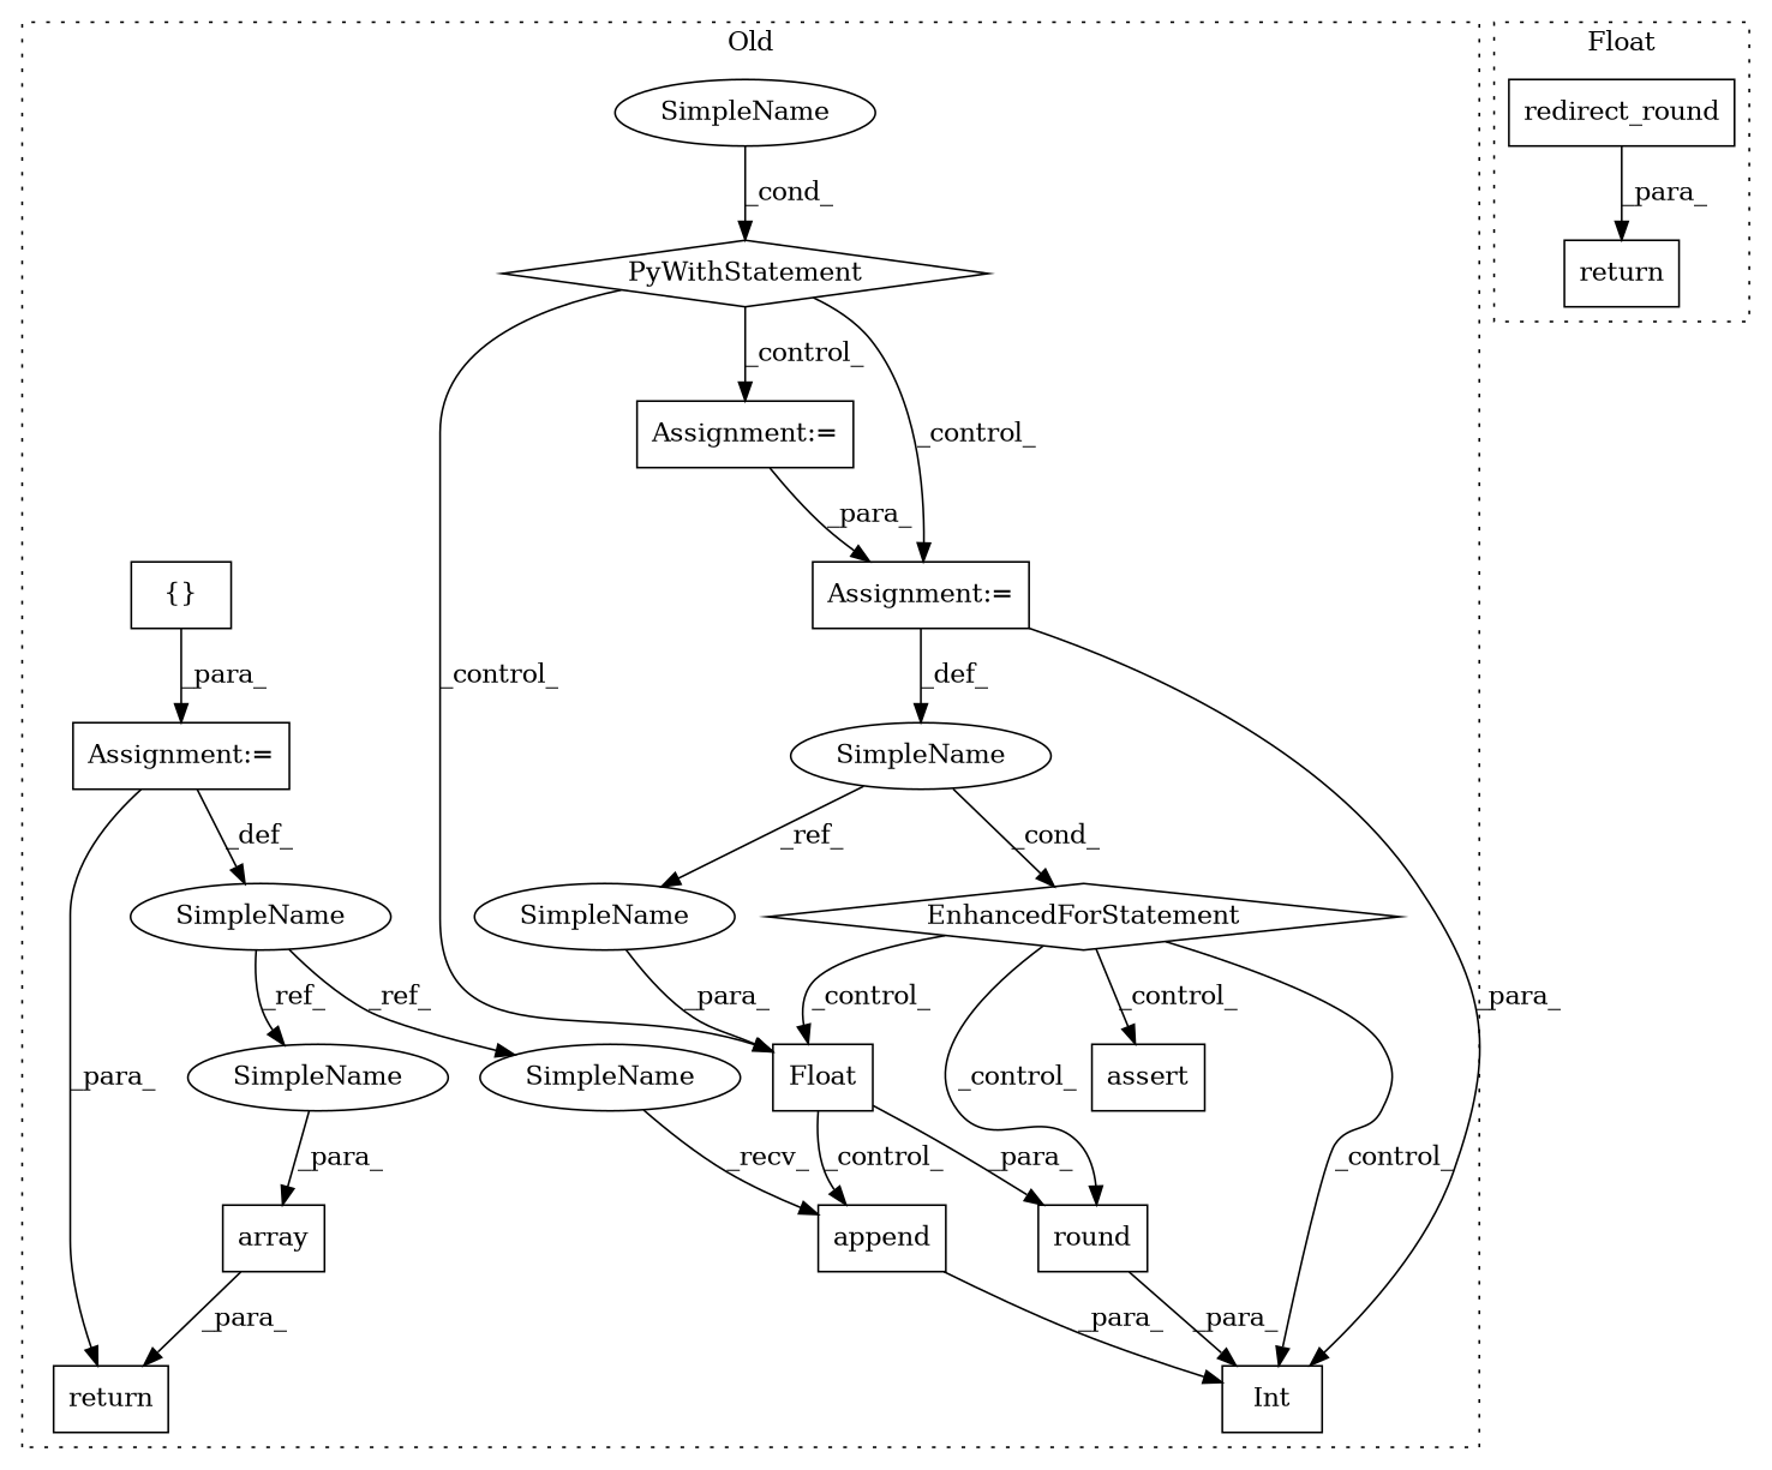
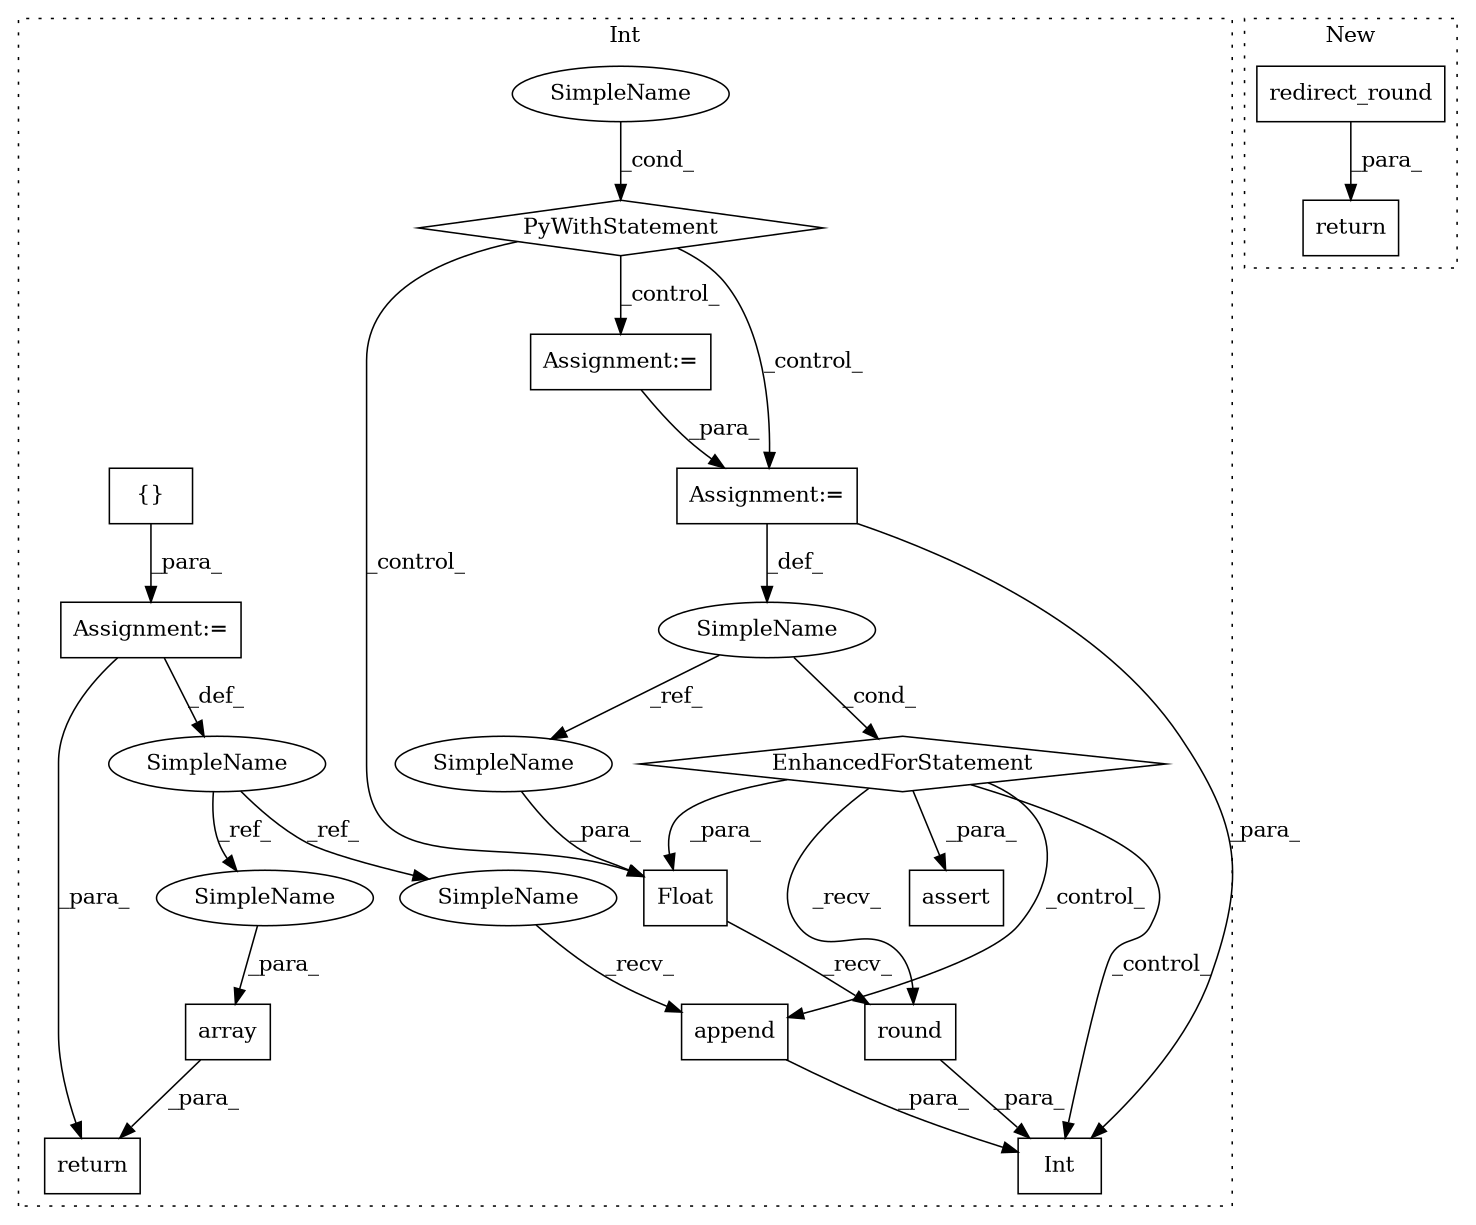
  digraph {
    node [a=42 l=7 s="2090,2167" shape=box]
    n1 [a=104 l="10,2" label=PyWithStatement s="2037,2061" shape=diamond]
    n2 [a=70 l="57,2" label=EnhancedForStatement shape=diamond]
    n3 [label=SimpleName shape=ellipse l="" s=""]
    n4 [a=7 l=6 label="Assignment:=" s=2076]
    n5 [l=4 label=SimpleName s=2154 shape=ellipse]
    n6 [a=32 l="6,1" label=round s="2255,2272"]
    n7 [a=32 l="6,1" label=Float s="2261,2271"]
    n8 [a=6 label=assert s=2179]
    n9 [a=7 l="57,2" label="Assignment:="]
    n10 [a=32 l="4,1" label=Int s="2251,2273"]
    n11 [a=32 l="7,1" label=append s="2244,2274"]
    n12 [a=4 l=2 label="{}" s=2029]
    n13 [a=32 l="6,1" label=array s="2308,2321"]
    n14 [label=SimpleName s=2012 shape=ellipse]
    n15 [a=7 l=1 label="Assignment:=" s=2019]
    n16 [a=41 label=return s=2295]
    n17 [l=4 label=SimpleName s=2267 shape=ellipse]
    n18 [label=SimpleName s=2314 shape=ellipse]
    n19 [label=SimpleName s=2236 shape=ellipse]
    n20 [a=32 l="14,1" label=redirect_round s="2939,2961"]
    n21 [a=41 label=return s=2932]
    subgraph cluster_1 {
-     label=Old
+     label=Int
      style=dotted
      n1
      n2
      n3
      n4
      n5
      n6
      n7
      n8
      n9
      n10
      n11
      n12
      n13
      n14
      n15
      n16
      n17
      n18
      n19
    }
    subgraph cluster_2 {
-     label=Float
+     label=New
      style=dotted
      n20
      n21
    }
    n1 -> n4 [label=_control_]
    n1 -> n7 [label=_control_]
    n1 -> n9 [label=_control_]
-   n2 -> n6 [label=_control_]
-   n2 -> n7 [label=_control_]
-   n2 -> n8 [label=_control_]
+   n2 -> n6 [label=_recv_]
+   n2 -> n7 [label=_para_]
+   n2 -> n8 [label=_para_]
    n2 -> n10 [label=_control_]
-   n7 -> n11 [label=_control_]
+   n2 -> n11 [label=_control_]
    n3 -> n1 [label=_cond_]
    n4 -> n9 [label=_para_]
    n5 -> n2 [label=_cond_]
    n5 -> n17 [label=_ref_]
    n6 -> n10 [label=_para_]
-   n7 -> n6 [label=_para_]
+   n7 -> n6 [label=_recv_]
    n9 -> n5 [label=_def_]
    n9 -> n10 [label=_para_]
    n11 -> n10 [label=_para_]
    n12 -> n15 [label=_para_]
    n13 -> n16 [label=_para_]
    n14 -> n18 [label=_ref_]
    n14 -> n19 [label=_ref_]
    n15 -> n14 [label=_def_]
    n15 -> n16 [label=_para_]
    n17 -> n7 [label=_para_]
    n18 -> n13 [label=_para_]
    n19 -> n11 [label=_recv_]
    n20 -> n21 [label=_para_]
  }
